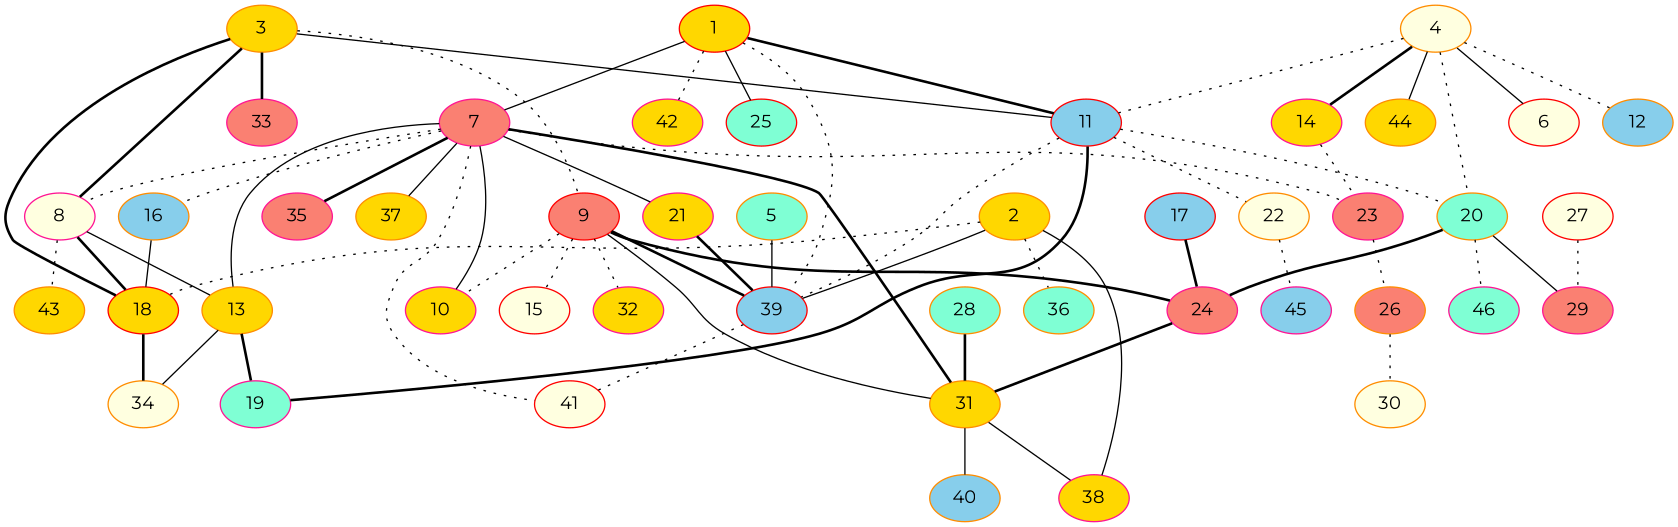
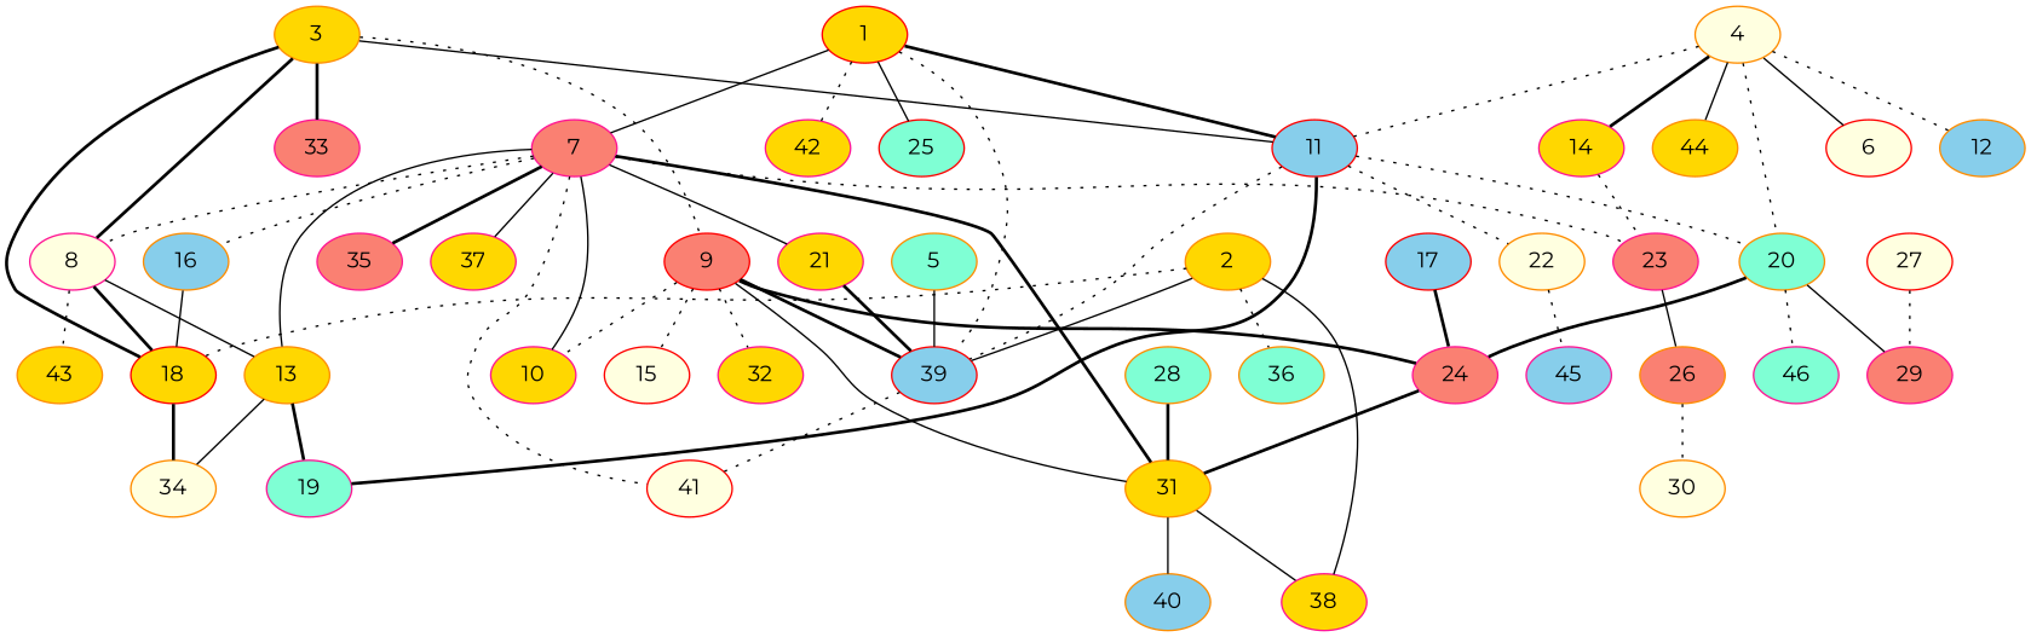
  graph {
    fontname=Montserrat
    node [color=darkorange fillcolor=gold fontname=Montserrat style=filled]
    edge [fontname=Montserrat style=dotted weight=1.0]
    1 [color=red]
    7 [color=deeppink fillcolor=salmon]
    11 [color=red fillcolor=skyblue]
    25 [color=red fillcolor=aquamarine]
    39 [color=red fillcolor=skyblue]
    42 [color=deeppink]
    8 [color=deeppink fillcolor=lightyellow]
    10 [color=deeppink]
    13
    16 [fillcolor=skyblue]
    21 [color=deeppink]
    23 [color=deeppink fillcolor=salmon]
    31
    35 [color=deeppink fillcolor=salmon]
-   37
+   37 [color=deeppink]
    41 [color=red fillcolor=lightyellow]
    20 [fillcolor=aquamarine]
    19 [color=deeppink fillcolor=aquamarine]
    22 [fillcolor=lightyellow]
    2
    18 [color=red]
    36 [fillcolor=aquamarine]
    38 [color=deeppink]
    34 [fillcolor=lightyellow]
    3
    9 [color=red fillcolor=salmon]
    33 [color=deeppink fillcolor=salmon]
    43
    15 [color=red fillcolor=lightyellow]
    24 [color=deeppink fillcolor=salmon]
    32 [color=deeppink]
    4 [fillcolor=lightyellow]
    6 [color=red fillcolor=lightyellow]
    12 [fillcolor=skyblue]
    14 [color=deeppink]
    44
    29 [color=deeppink fillcolor=salmon]
    46 [color=deeppink fillcolor=aquamarine]
    5 [fillcolor=aquamarine]
    26 [fillcolor=salmon]
    40 [fillcolor=skyblue]
    45 [color=deeppink fillcolor=skyblue]
    17 [color=red fillcolor=skyblue]
    30 [fillcolor=lightyellow]
    27 [color=red fillcolor=lightyellow]
    28 [fillcolor=aquamarine]
    1 -- 7 [style=solid weight=2.0]
    1 -- 11 [style=bold]
    1 -- 25 [style=solid]
    1 -- 39
    1 -- 42
    7 -- 8
    7 -- 10 [style=solid]
    7 -- 13 [style=solid]
    7 -- 16
    7 -- 21 [style=solid]
    7 -- 23
    7 -- 31 [style=bold]
    7 -- 35 [style=bold]
    7 -- 37 [style=solid]
    7 -- 41
    11 -- 39
    11 -- 20
    11 -- 19 [style=bold]
    11 -- 22
    39 -- 41
    8 -- 13 [style=solid]
    8 -- 18 [style=bold]
    8 -- 43
    13 -- 19 [style=bold]
    13 -- 34 [style=solid]
    16 -- 18 [style=solid]
    21 -- 39 [style=bold]
-   23 -- 26
+   23 -- 26 [style=solid]
    31 -- 38 [style=solid]
    31 -- 40 [style=solid]
    20 -- 24 [style=bold]
    20 -- 29 [style=solid]
    20 -- 46
    22 -- 45
    2 -- 39 [style=solid weight=2.0]
    2 -- 18
    2 -- 36
    2 -- 38 [style=solid]
    18 -- 34 [style=bold]
    3 -- 11 [style=solid]
    3 -- 8 [style=bold]
    3 -- 18 [style=bold]
    3 -- 9
    3 -- 33 [style=bold]
    9 -- 39 [style=bold]
    9 -- 10
    9 -- 31 [style=solid]
    9 -- 15
    9 -- 24 [style=bold]
    9 -- 32
    24 -- 31 [style=bold]
    4 -- 11
    4 -- 20
    4 -- 6 [style=solid]
    4 -- 12
    4 -- 14 [style=bold]
    4 -- 44 [style=solid]
    14 -- 23
    5 -- 39 [style=solid]
    26 -- 30
    17 -- 24 [style=bold]
    27 -- 29
    28 -- 31 [style=bold]
  }
